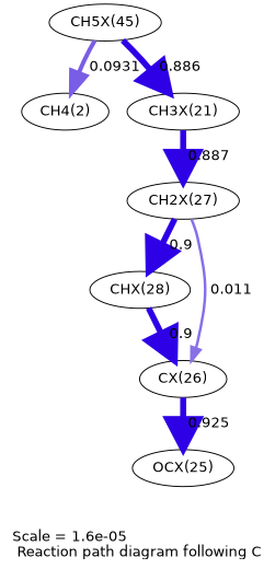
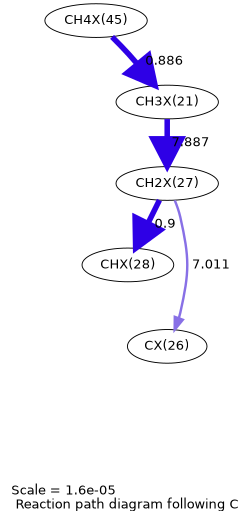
  digraph {
    fontname=Helvetica
    label="Scale = 1.6e-05\l Reaction path diagram following C"
    node [fontname=Helvetica]
    edge [arrowsize=2.95 color="0.7, 1.39, 0.9" fontname=Helvetica penwidth=5.91]
-   n1 [label="CH5X(45)"]
-   n2 [label="CH4(2)"]
+   n1 [label="CH4X(45)"]
    n3 [label="CH3X(21)"]
    n4 [label="CH2X(27)"]
    n5 [label="CHX(28)"]
    n6 [label="CX(26)"]
-   n7 [label="OCX(25)"]
-   n1 -> n2 [arrowsize=2.1 color="0.7, 0.593, 0.9" label=" 0.0931" penwidth=4.21]
    n1 -> n3 [label=" 0.886"]
-   n3 -> n4 [label=" 0.887"]
+   n3 -> n4 [label=" 7.887"]
    n4 -> n5 [color="0.7, 1.38, 0.9" label=" 0.9" penwidth=5.9]
-   n4 -> n6 [arrowsize=1.3 color="0.7, 0.511, 0.9" label=" 0.011" penwidth=2.6]
-   n5 -> n6 [arrowsize=2.96 color="0.7, 1.4, 0.9" label=" 0.9" penwidth=5.92]
-   n6 -> n7 [arrowsize=2.97 color="0.7, 1.42, 0.9" label=" 0.925" penwidth=5.94]
+   n4 -> n6 [arrowsize=1.3 color="0.7, 0.511, 0.9" label=" 7.011" penwidth=2.6]
  }
